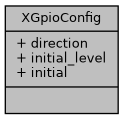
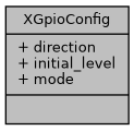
  digraph {
-   n1 [color=black fillcolor=grey75 fontcolor=black fontname=Helvetica fontsize=10 height=0.2 label="{XGpioConfig\n|+ direction\l+ initial_level\l+ initial\l|}" shape=record style=filled width=0.4]
+   n1 [color=black fillcolor=grey75 fontcolor=black fontname=Helvetica fontsize=10 height=0.2 label="{XGpioConfig\n|+ direction\l+ initial_level\l+ mode\l|}" shape=record style=filled width=0.4]
  }
